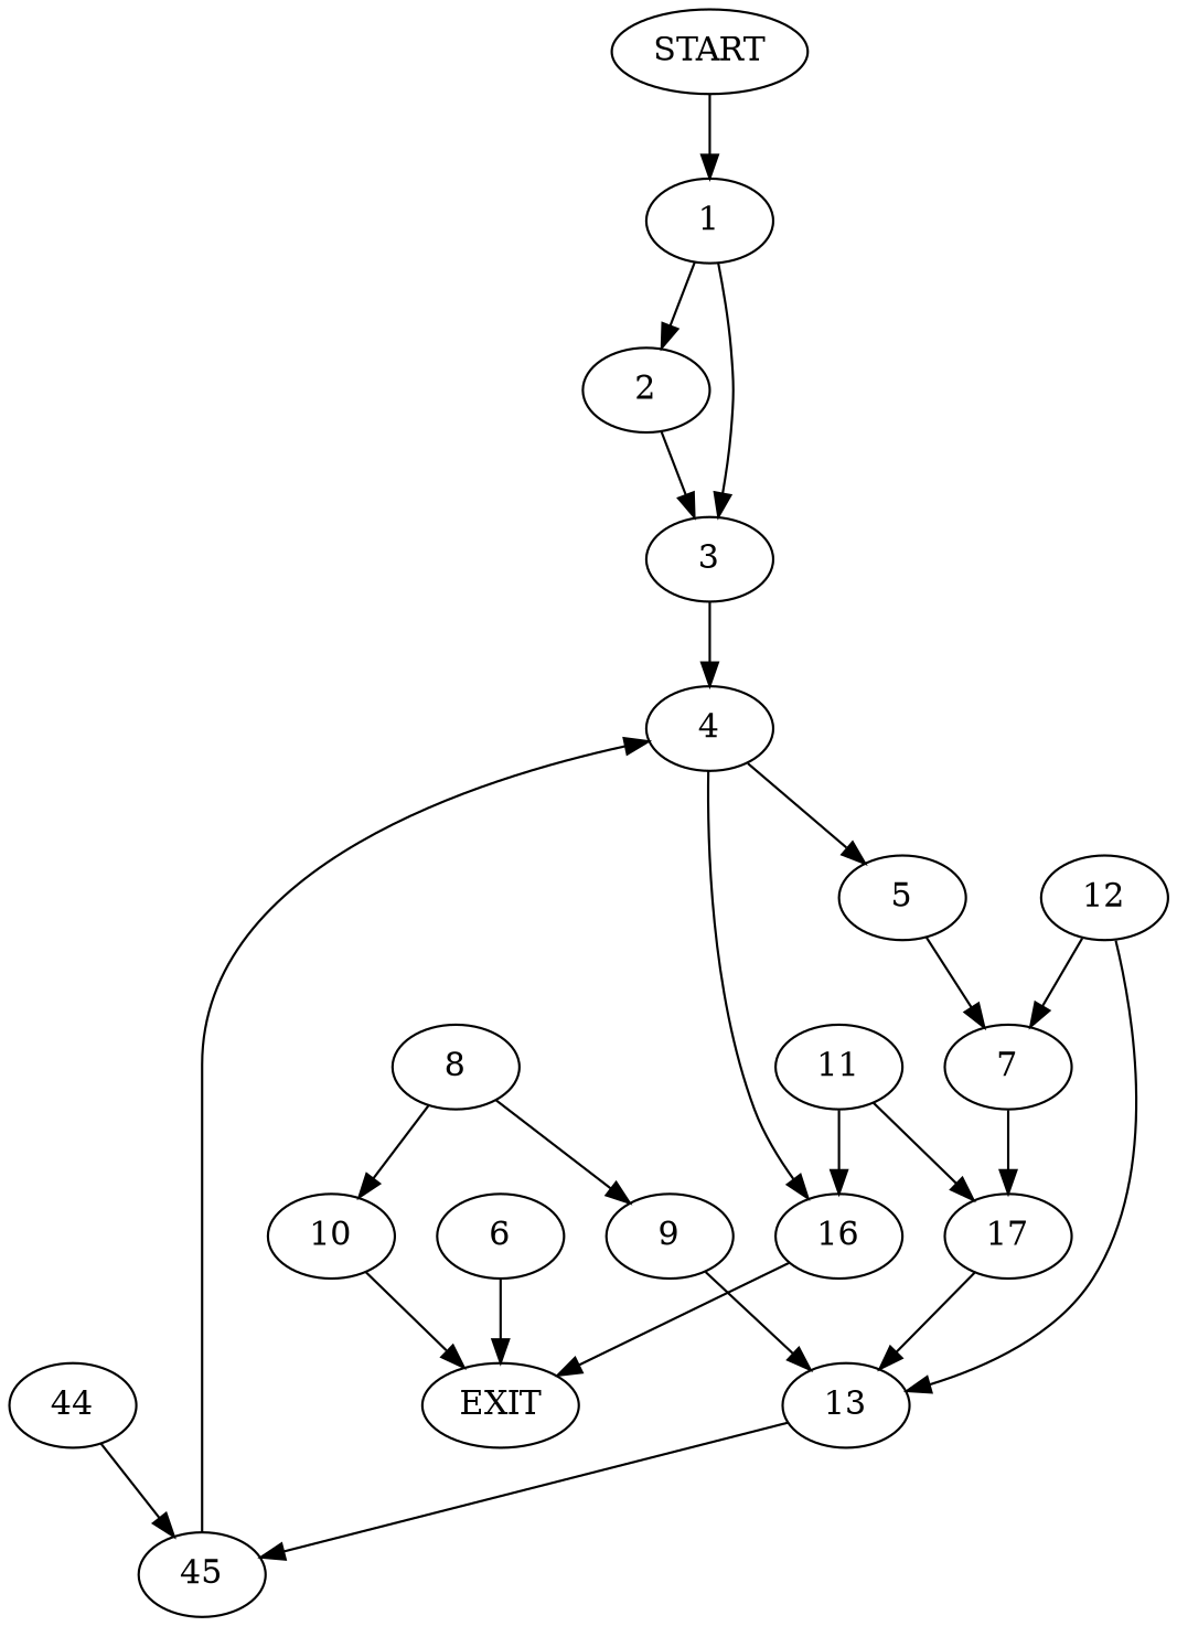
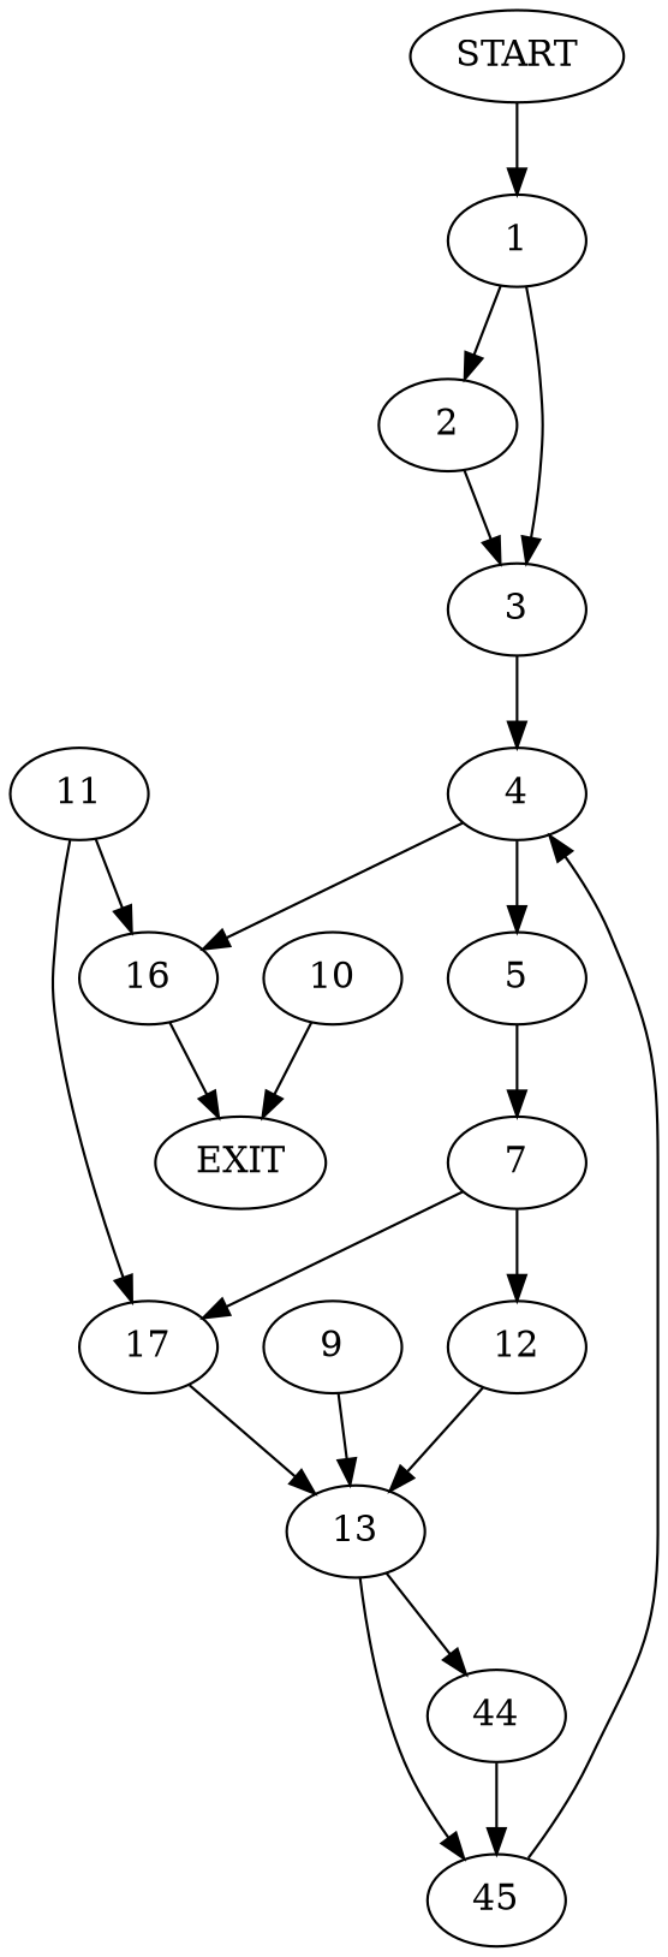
  digraph {
    n1 [label=START]
    1
    2
    3
    n5 [label=EXIT]
    4
    5
    16
    7
-   6
    12
    17
-   8
    9
    10
    11
    13
    n18 [label=44]
    n19 [label=45]
    n1 -> 1
    1 -> 2
    1 -> 3
    2 -> 3
    3 -> 4
    4 -> 5
    4 -> 16
    5 -> 7
    16 -> n5
-   12 -> 7
+   7 -> 12
    7 -> 17
-   6 -> n5
    12 -> 13
    17 -> 13
-   8 -> 9
-   8 -> 10
    9 -> 13
    10 -> n5
    11 -> 16
    11 -> 17
+   13 -> n18
    13 -> n19
    n18 -> n19
    n19 -> 4
  }
